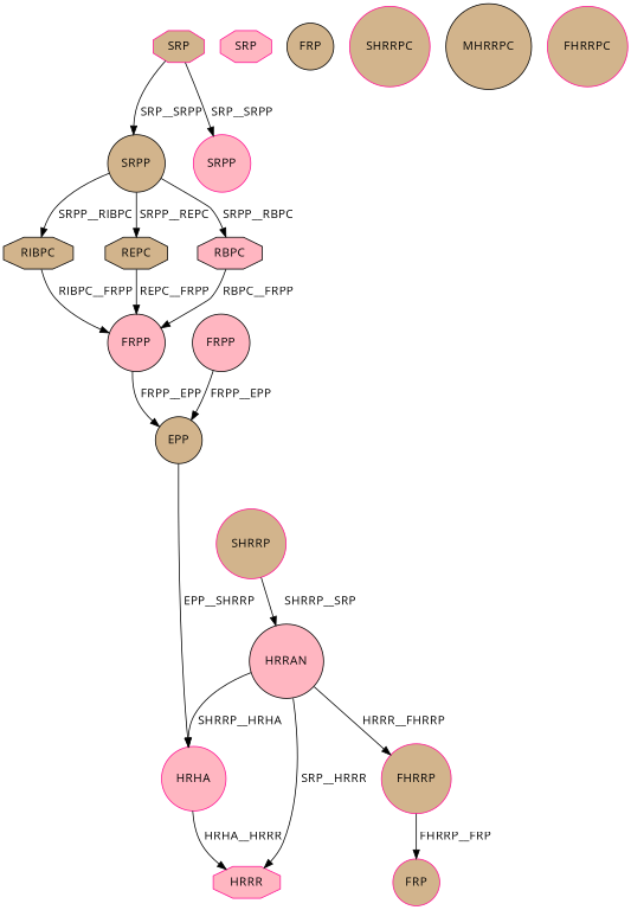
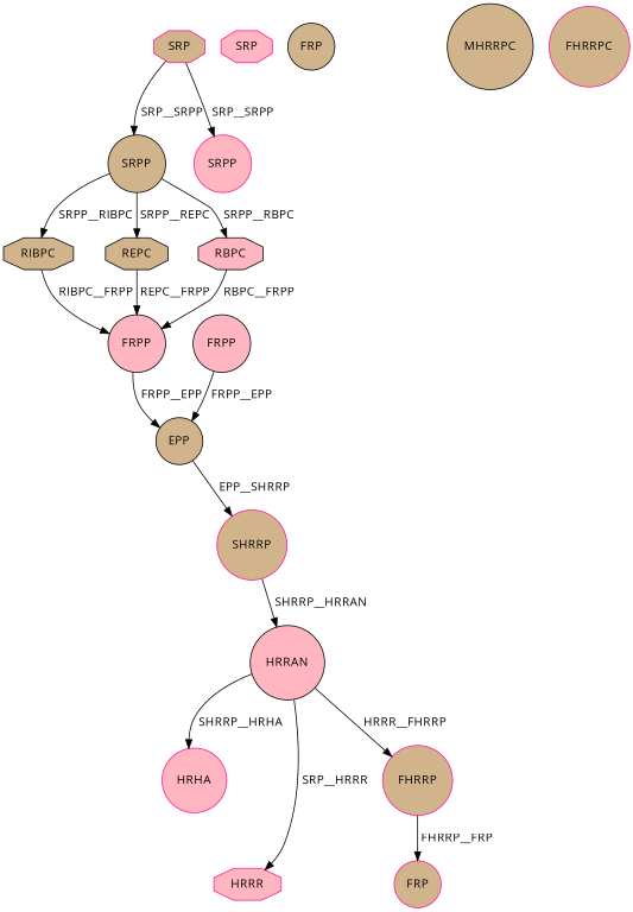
  digraph {
    fontname="Open Sans"
    node [color=deeppink fillcolor=tan fontcolor=black fontname="Open Sans" shape=circle style=filled]
    edge [color=black fontcolor=black fontname="Open Sans"]
    n1 [label=SRP shape=octagon]
    n2 [color=black label=SRPP]
    n3 [fillcolor=lightpink label=SRPP]
    n4 [color=black label=RIBPC shape=octagon]
    n5 [color=black label=REPC shape=octagon]
    n6 [color=black fillcolor=lightpink label=RBPC shape=octagon]
    n7 [color=black fillcolor=lightpink label=FRPP]
    n8 [color=black fillcolor=lightpink label=FRPP]
    n9 [color=black label=EPP]
    n10 [label=SHRRP]
    n11 [color=black fillcolor=lightpink label=HRRAN]
    n12 [fillcolor=lightpink label=HRHA]
    n13 [fillcolor=lightpink label=HRRR shape=octagon]
    n14 [label=FHRRP]
    n15 [fillcolor=lightpink label=SRP shape=octagon]
    n16 [color=black label=FRP]
-   n17 [label=SHRRPC]
    n18 [color=black label=MHRRPC]
    n19 [label=FHRRPC]
    n20 [label=FRP]
    n1 -> n2 [label=" SRP__SRPP"]
    n1 -> n3 [label=" SRP__SRPP"]
    n2 -> n4 [label=" SRPP__RIBPC"]
    n2 -> n5 [label=" SRPP__REPC"]
    n2 -> n6 [label=" SRPP__RBPC"]
    n4 -> n7 [label=" RIBPC__FRPP"]
    n5 -> n7 [label=" REPC__FRPP"]
    n6 -> n7 [label=" RBPC__FRPP"]
    n7 -> n9 [label=" FRPP__EPP"]
    n8 -> n9 [label=" FRPP__EPP"]
-   n9 -> n12 [label=" EPP__SHRRP"]
-   n10 -> n11 [label=" SHRRP__SRP"]
+   n9 -> n10 [label=" EPP__SHRRP"]
+   n10 -> n11 [label=" SHRRP__HRRAN"]
    n11 -> n12 [label=" SHRRP__HRHA"]
    n11 -> n13 [label=" SRP__HRRR"]
    n11 -> n14 [label=" HRRR__FHRRP"]
-   n12 -> n13 [label=" HRHA__HRRR"]
    n14 -> n20 [label=" FHRRP__FRP"]
  }
